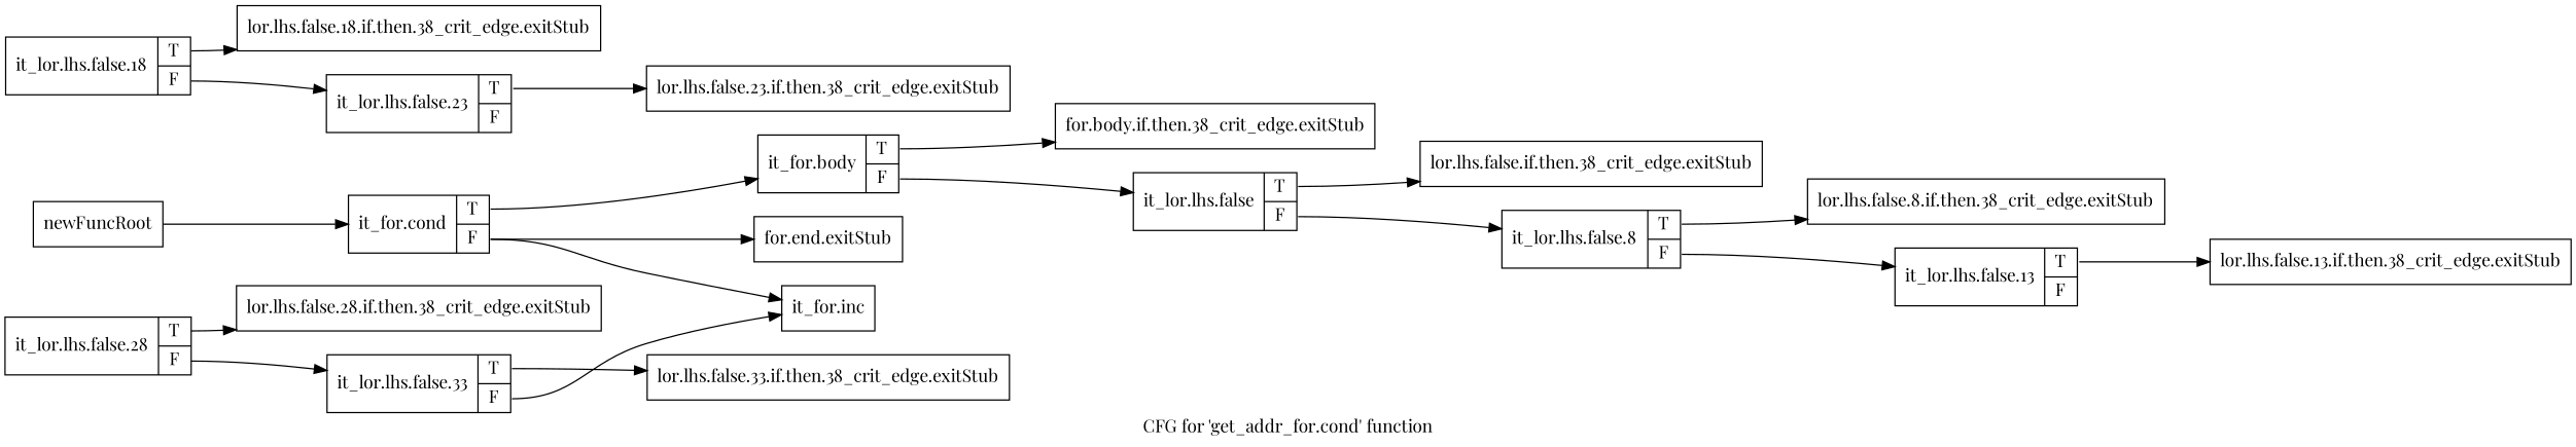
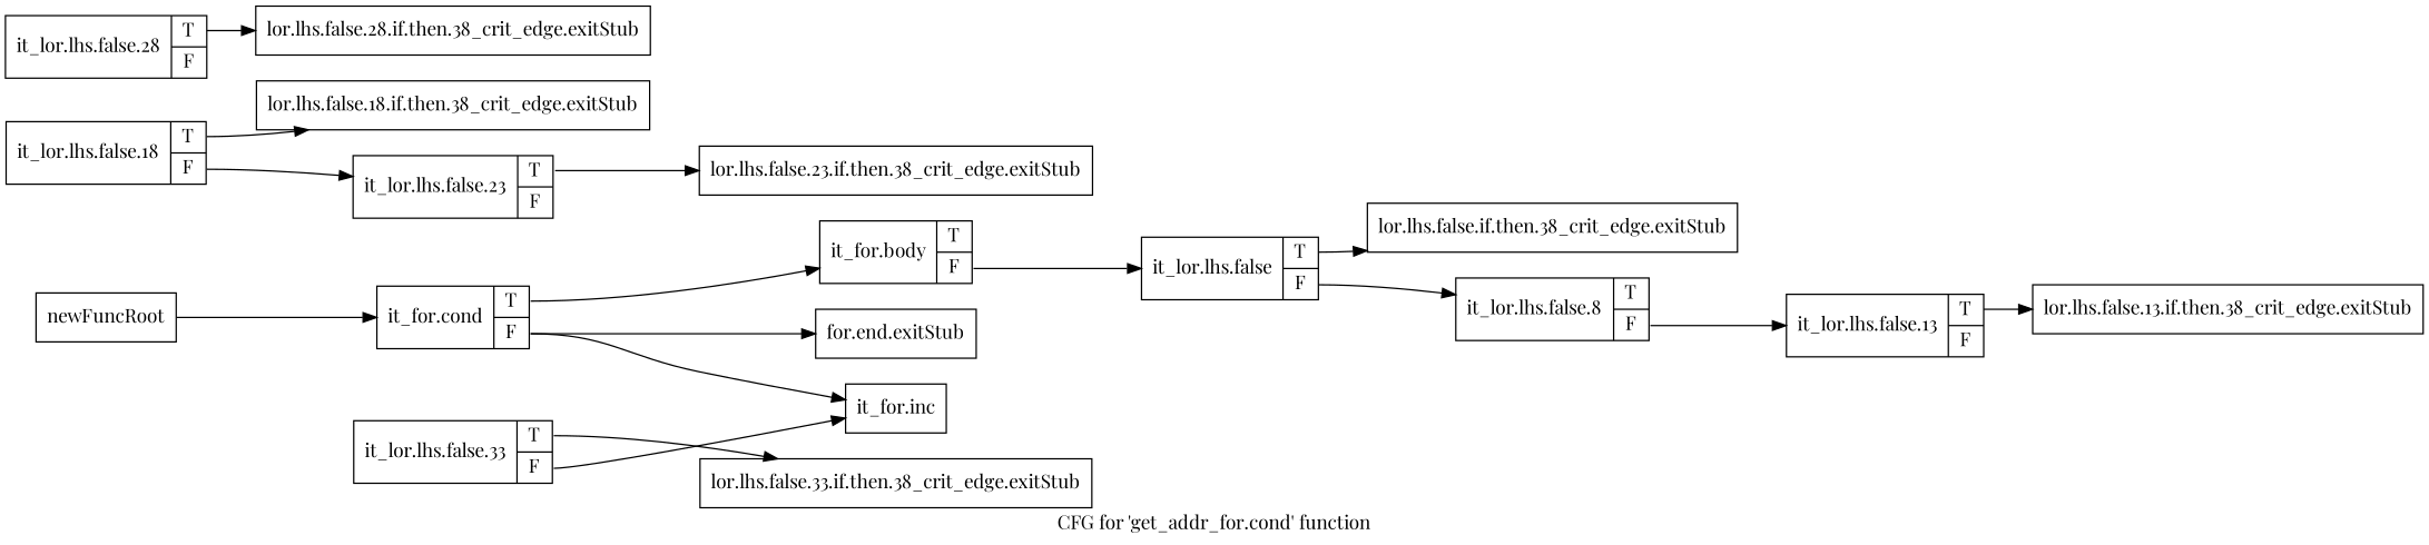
  digraph {
    fontname="Playfair Display"
    label="CFG for 'get_addr_for.cond' function"
    rankdir=LR
    node [fontname="Playfair Display" shape=record]
    edge [fontname="Playfair Display" tailport=s1]
    n1 [label="{newFuncRoot}"]
    n2 [label="{it_for.cond|{<s0>T|<s1>F}}"]
    n3 [label="{for.end.exitStub}"]
    n4 [label="{it_for.body|{<s0>T|<s1>F}}"]
    n5 [label="{it_for.inc}"]
-   n6 [label="{for.body.if.then.38_crit_edge.exitStub}"]
    n7 [label="{it_lor.lhs.false|{<s0>T|<s1>F}}"]
    n8 [label="{lor.lhs.false.if.then.38_crit_edge.exitStub}"]
-   n9 [label="{lor.lhs.false.8.if.then.38_crit_edge.exitStub}"]
    n10 [label="{lor.lhs.false.13.if.then.38_crit_edge.exitStub}"]
    n11 [label="{lor.lhs.false.18.if.then.38_crit_edge.exitStub}"]
    n12 [label="{lor.lhs.false.23.if.then.38_crit_edge.exitStub}"]
    n13 [label="{lor.lhs.false.28.if.then.38_crit_edge.exitStub}"]
    n14 [label="{lor.lhs.false.33.if.then.38_crit_edge.exitStub}"]
    n15 [label="{it_lor.lhs.false.8|{<s0>T|<s1>F}}"]
    n16 [label="{it_lor.lhs.false.13|{<s0>T|<s1>F}}"]
    n17 [label="{it_lor.lhs.false.18|{<s0>T|<s1>F}}"]
    n18 [label="{it_lor.lhs.false.23|{<s0>T|<s1>F}}"]
    n19 [label="{it_lor.lhs.false.28|{<s0>T|<s1>F}}"]
    n20 [label="{it_lor.lhs.false.33|{<s0>T|<s1>F}}"]
    n1 -> n2
    n2 -> n3
    n2 -> n4 [tailport=s0]
    n2 -> n5
-   n4 -> n6 [tailport=s0]
    n4 -> n7
    n7 -> n8 [tailport=s0]
    n7 -> n15
-   n15 -> n9 [tailport=s0]
    n15 -> n16
    n16 -> n10 [tailport=s0]
    n17 -> n11 [tailport=s0]
    n17 -> n18
    n18 -> n12 [tailport=s0]
    n19 -> n13 [tailport=s0]
-   n19 -> n20
    n20 -> n5
    n20 -> n14 [tailport=s0]
  }
